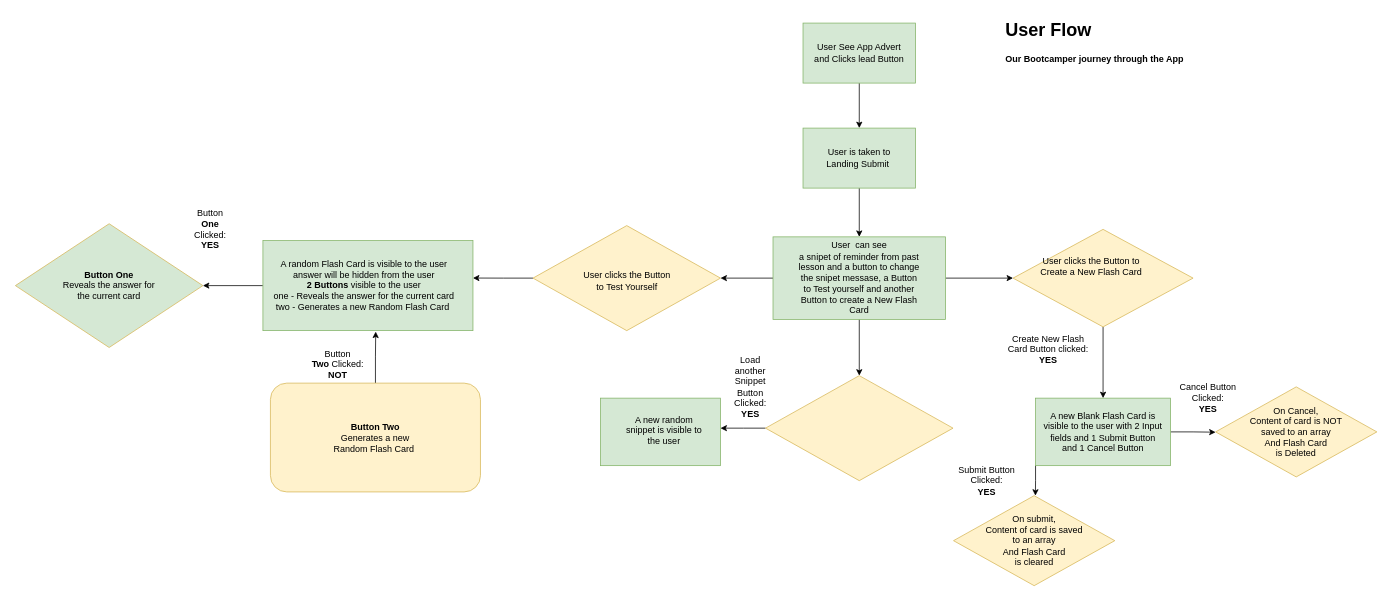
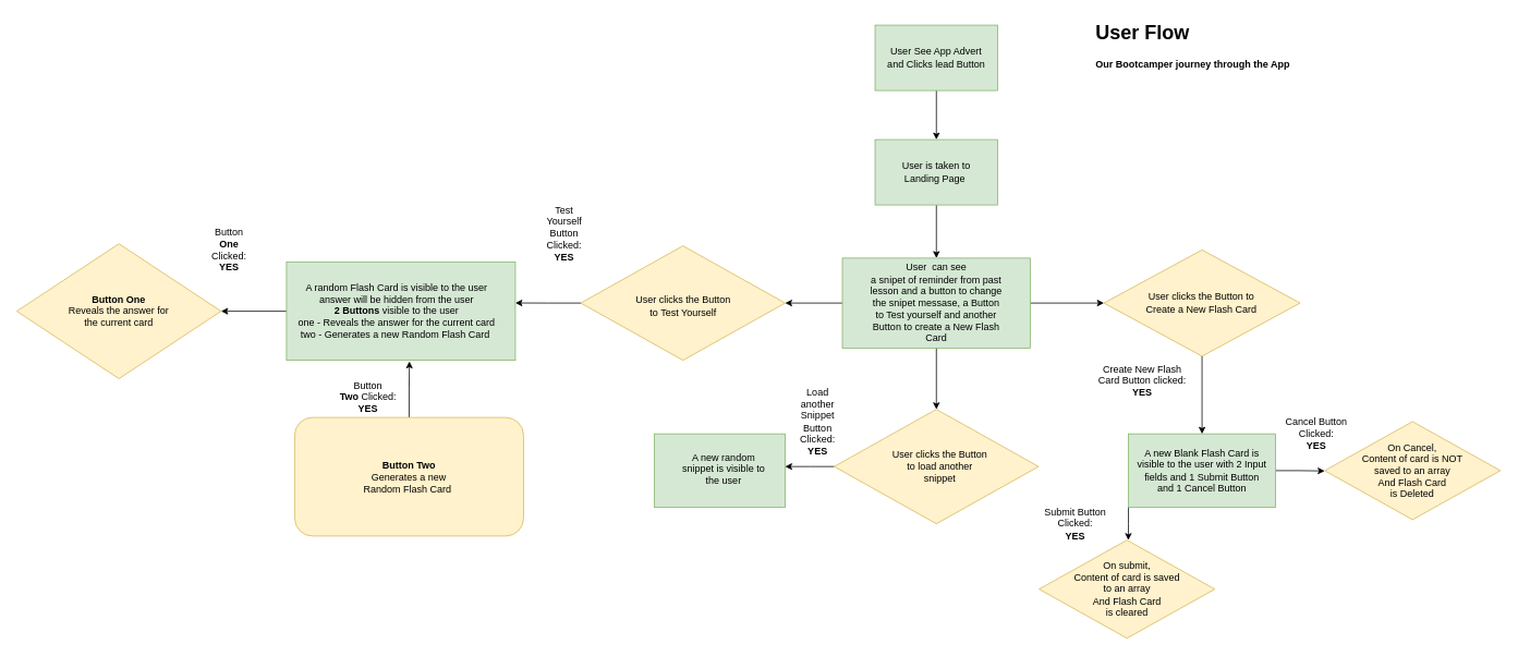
  <mxCell id="0" />
  <mxCell id="1" parent="0" />
  <mxCell id="2" style="edgeStyle=orthogonalEdgeStyle;rounded=0;orthogonalLoop=1;jettySize=auto;html=1;exitX=0.5;exitY=1;exitDx=0;exitDy=0;entryX=0.5;entryY=0;entryDx=0;entryDy=0;" edge="1" parent="1" source="3" target="6"><mxGeometry relative="1" as="geometry" /></mxCell>
  <mxCell id="3" value="" style="rounded=0;whiteSpace=wrap;html=1;fillColor=#d5e8d4;strokeColor=#82b366;" vertex="1" parent="1"><mxGeometry x="1070" y="30" width="150" height="80" as="geometry" /></mxCell>
  <mxCell id="4" value="User See App Advert and Clicks lead Button" style="text;html=1;strokeColor=none;fillColor=none;align=center;verticalAlign=middle;whiteSpace=wrap;rounded=0;" vertex="1" parent="1"><mxGeometry x="1080" y="50" width="130" height="40" as="geometry" /></mxCell>
  <mxCell id="5" style="edgeStyle=orthogonalEdgeStyle;rounded=0;orthogonalLoop=1;jettySize=auto;html=1;exitX=0.5;exitY=1;exitDx=0;exitDy=0;" edge="1" parent="1" source="6" target="11"><mxGeometry relative="1" as="geometry" /></mxCell>
  <mxCell id="6" value="" style="rounded=0;whiteSpace=wrap;html=1;fillColor=#d5e8d4;strokeColor=#82b366;" vertex="1" parent="1"><mxGeometry x="1070" y="170" width="150" height="80" as="geometry" /></mxCell>
- <mxCell id="7" value="User is taken to Landing Submit&amp;nbsp;" style="text;html=1;strokeColor=none;fillColor=none;align=center;verticalAlign=middle;whiteSpace=wrap;rounded=0;" vertex="1" parent="1"><mxGeometry x="1080" y="190" width="130" height="40" as="geometry" /></mxCell>
+ <mxCell id="7" value="User is taken to Landing Page&amp;nbsp;" style="text;html=1;strokeColor=none;fillColor=none;align=center;verticalAlign=middle;whiteSpace=wrap;rounded=0;" vertex="1" parent="1"><mxGeometry x="1080" y="190" width="130" height="40" as="geometry" /></mxCell>
  <mxCell id="8" style="edgeStyle=orthogonalEdgeStyle;rounded=0;orthogonalLoop=1;jettySize=auto;html=1;exitX=0.5;exitY=1;exitDx=0;exitDy=0;entryX=0.5;entryY=0;entryDx=0;entryDy=0;" edge="1" parent="1" source="11" target="14"><mxGeometry relative="1" as="geometry" /></mxCell>
  <mxCell id="9" style="edgeStyle=orthogonalEdgeStyle;rounded=0;orthogonalLoop=1;jettySize=auto;html=1;exitX=1;exitY=0.5;exitDx=0;exitDy=0;entryX=0;entryY=0.5;entryDx=0;entryDy=0;" edge="1" parent="1" source="11" target="23"><mxGeometry relative="1" as="geometry" /></mxCell>
  <mxCell id="10" style="edgeStyle=orthogonalEdgeStyle;rounded=0;orthogonalLoop=1;jettySize=auto;html=1;exitX=0;exitY=0.5;exitDx=0;exitDy=0;entryX=1;entryY=0.5;entryDx=0;entryDy=0;" edge="1" parent="1" source="11" target="32"><mxGeometry relative="1" as="geometry" /></mxCell>
  <mxCell id="11" value="" style="rounded=0;whiteSpace=wrap;html=1;fillColor=#d5e8d4;strokeColor=#82b366;" vertex="1" parent="1"><mxGeometry x="1030" y="315" width="230" height="110" as="geometry" /></mxCell>
  <mxCell id="12" value="User&amp;nbsp; can see &lt;br&gt;a snipet of reminder from past lesson and a button to change the snipet messase, a Button to Test yourself and another Button to create a New Flash Card" style="text;html=1;strokeColor=none;fillColor=none;align=center;verticalAlign=middle;whiteSpace=wrap;rounded=0;" vertex="1" parent="1"><mxGeometry x="1060" y="340" width="170" height="60" as="geometry" /></mxCell>
  <mxCell id="13" style="edgeStyle=orthogonalEdgeStyle;rounded=0;orthogonalLoop=1;jettySize=auto;html=1;exitX=0;exitY=0.5;exitDx=0;exitDy=0;" edge="1" parent="1" source="14"><mxGeometry relative="1" as="geometry"><mxPoint x="960" y="570" as="targetPoint" /></mxGeometry></mxCell>
  <mxCell id="14" value="" style="rhombus;whiteSpace=wrap;html=1;fillColor=#fff2cc;strokeColor=#d6b656;" vertex="1" parent="1"><mxGeometry x="1020" y="500" width="250" height="140" as="geometry" /></mxCell>
+ <mxCell id="15" value="User clicks the Button to load another snippet" style="text;html=1;strokeColor=none;fillColor=none;align=center;verticalAlign=middle;whiteSpace=wrap;rounded=0;" vertex="1" parent="1"><mxGeometry x="1087.5" y="557.5" width="122.5" height="25" as="geometry" /></mxCell>
  <mxCell id="16" value="" style="rounded=0;whiteSpace=wrap;html=1;fillColor=#d5e8d4;strokeColor=#82b366;" vertex="1" parent="1"><mxGeometry x="800" y="530" width="160" height="90" as="geometry" /></mxCell>
  <mxCell id="17" value="A new random snippet is visible to the user" style="text;html=1;strokeColor=none;fillColor=none;align=center;verticalAlign=middle;whiteSpace=wrap;rounded=0;" vertex="1" parent="1"><mxGeometry x="830" y="560" width="110" height="26.25" as="geometry" /></mxCell>
  <mxCell id="18" value="Load another Snippet Button Clicked:&lt;br&gt;&lt;b&gt;YES&lt;/b&gt;" style="text;html=1;strokeColor=none;fillColor=none;align=center;verticalAlign=middle;whiteSpace=wrap;rounded=0;" vertex="1" parent="1"><mxGeometry x="970" y="500" width="60" height="30" as="geometry" /></mxCell>
  <mxCell id="19" style="edgeStyle=orthogonalEdgeStyle;rounded=0;orthogonalLoop=1;jettySize=auto;html=1;exitX=0;exitY=1;exitDx=0;exitDy=0;" edge="1" parent="1" source="21"><mxGeometry relative="1" as="geometry"><mxPoint x="1379.8" y="660" as="targetPoint" /></mxGeometry></mxCell>
  <mxCell id="20" style="edgeStyle=orthogonalEdgeStyle;rounded=0;orthogonalLoop=1;jettySize=auto;html=1;exitX=1;exitY=0.5;exitDx=0;exitDy=0;" edge="1" parent="1" source="21"><mxGeometry relative="1" as="geometry"><mxPoint x="1620" y="575.4" as="targetPoint" /></mxGeometry></mxCell>
  <mxCell id="21" value="A new Blank Flash Card is&lt;br&gt;visible to the user with 2 Input fields and 1 Submit Button&lt;br&gt;and 1 Cancel Button" style="rounded=0;whiteSpace=wrap;html=1;fillColor=#d5e8d4;strokeColor=#82b366;" vertex="1" parent="1"><mxGeometry x="1380" y="530" width="180" height="90" as="geometry" /></mxCell>
  <mxCell id="22" style="edgeStyle=orthogonalEdgeStyle;rounded=0;orthogonalLoop=1;jettySize=auto;html=1;exitX=0.5;exitY=1;exitDx=0;exitDy=0;entryX=0.5;entryY=0;entryDx=0;entryDy=0;" edge="1" parent="1" source="23" target="21"><mxGeometry relative="1" as="geometry" /></mxCell>
  <mxCell id="23" value="" style="rhombus;whiteSpace=wrap;html=1;fillColor=#fff2cc;strokeColor=#d6b656;" vertex="1" parent="1"><mxGeometry x="1350" y="305" width="240" height="130" as="geometry" /></mxCell>
- <mxCell id="24" value="User clicks the Button to Create a New Flash Card" style="text;html=1;strokeColor=none;fillColor=none;align=center;verticalAlign=middle;whiteSpace=wrap;rounded=0;" vertex="1" parent="1"><mxGeometry x="1379.38" y="338.75" width="151.25" height="32.5" as="geometry" /></mxCell>
+ <mxCell id="24" value="User clicks the Button to Create a New Flash Card" style="text;html=1;strokeColor=none;fillColor=none;align=center;verticalAlign=middle;whiteSpace=wrap;rounded=0;" vertex="1" parent="1"><mxGeometry x="1394.38" y="353.75" width="151.25" height="32.5" as="geometry" /></mxCell>
  <mxCell id="25" value="Create New Flash Card Button clicked:&lt;br&gt;&lt;b&gt;YES&lt;/b&gt;" style="text;html=1;strokeColor=none;fillColor=none;align=center;verticalAlign=middle;whiteSpace=wrap;rounded=0;" vertex="1" parent="1"><mxGeometry x="1340" y="450" width="114.38" height="30" as="geometry" /></mxCell>
  <mxCell id="26" value="On submit,&lt;br&gt;Content of card is saved&lt;br&gt;to an array&lt;br&gt;And Flash Card&lt;br&gt;is cleared" style="rhombus;whiteSpace=wrap;html=1;fillColor=#fff2cc;strokeColor=#d6b656;" vertex="1" parent="1"><mxGeometry x="1270.63" y="660" width="215" height="120" as="geometry" /></mxCell>
  <mxCell id="27" value="Submit Button Clicked:&lt;br&gt;&lt;b&gt;YES&lt;/b&gt;" style="text;html=1;strokeColor=none;fillColor=none;align=center;verticalAlign=middle;whiteSpace=wrap;rounded=0;" vertex="1" parent="1"><mxGeometry x="1260" y="620" width="110" height="40" as="geometry" /></mxCell>
  <mxCell id="28" value="On Cancel,&lt;br&gt;Content of card is NOT&lt;br&gt;saved to an array&lt;br&gt;And Flash Card&lt;br&gt;is Deleted" style="rhombus;whiteSpace=wrap;html=1;fillColor=#fff2cc;strokeColor=#d6b656;" vertex="1" parent="1"><mxGeometry x="1620" y="515" width="215" height="120" as="geometry" /></mxCell>
  <mxCell id="29" value="Cancel Button Clicked:&lt;br&gt;&lt;b&gt;YES&lt;/b&gt;" style="text;html=1;strokeColor=none;fillColor=none;align=center;verticalAlign=middle;whiteSpace=wrap;rounded=0;" vertex="1" parent="1"><mxGeometry x="1570" y="515" width="80" height="30" as="geometry" /></mxCell>
  <mxCell id="30" value="&lt;h1&gt;User Flow&lt;/h1&gt;&lt;p&gt;&lt;b&gt;Our Bootcamper journey through the App&lt;/b&gt;&lt;/p&gt;" style="text;html=1;strokeColor=none;fillColor=none;spacing=5;spacingTop=-20;whiteSpace=wrap;overflow=hidden;rounded=0;" vertex="1" parent="1"><mxGeometry x="1335" y="20" width="275" height="80" as="geometry" /></mxCell>
  <mxCell id="31" style="edgeStyle=orthogonalEdgeStyle;rounded=0;orthogonalLoop=1;jettySize=auto;html=1;exitX=0;exitY=0.5;exitDx=0;exitDy=0;" edge="1" parent="1" source="32"><mxGeometry relative="1" as="geometry"><mxPoint x="630" y="369.895" as="targetPoint" /></mxGeometry></mxCell>
  <mxCell id="32" value="" style="rhombus;whiteSpace=wrap;html=1;fillColor=#fff2cc;strokeColor=#d6b656;" vertex="1" parent="1"><mxGeometry x="710" y="300" width="250" height="140" as="geometry" /></mxCell>
  <mxCell id="33" value="User clicks the Button to Test Yourself" style="text;html=1;strokeColor=none;fillColor=none;align=center;verticalAlign=middle;whiteSpace=wrap;rounded=0;" vertex="1" parent="1"><mxGeometry x="773.75" y="361.25" width="122.5" height="25" as="geometry" /></mxCell>
+ <mxCell id="34" value="Test Yourself Button Clicked:&lt;br&gt;&lt;b&gt;YES&lt;/b&gt;" style="text;html=1;strokeColor=none;fillColor=none;align=center;verticalAlign=middle;whiteSpace=wrap;rounded=0;" vertex="1" parent="1"><mxGeometry x="660" y="270" width="60" height="30" as="geometry" /></mxCell>
  <mxCell id="35" style="edgeStyle=orthogonalEdgeStyle;rounded=0;orthogonalLoop=1;jettySize=auto;html=1;exitX=0;exitY=0.5;exitDx=0;exitDy=0;" edge="1" parent="1" source="36" target="40"><mxGeometry relative="1" as="geometry"><mxPoint x="230" y="380.391" as="targetPoint" /></mxGeometry></mxCell>
  <mxCell id="36" value="" style="rounded=0;whiteSpace=wrap;html=1;fillColor=#d5e8d4;strokeColor=#82b366;" vertex="1" parent="1"><mxGeometry x="350" y="320" width="280" height="120" as="geometry" /></mxCell>
  <mxCell id="37" value="A random Flash Card is visible to the user&lt;br&gt;answer will be hidden from the user&lt;br&gt;&lt;b&gt;2 Buttons&lt;/b&gt; visible to the user&lt;br&gt;one - Reveals the answer for the current card&lt;br&gt;two - Generates a new Random Flash Card&amp;nbsp;" style="text;html=1;strokeColor=none;fillColor=none;align=center;verticalAlign=middle;whiteSpace=wrap;rounded=0;" vertex="1" parent="1"><mxGeometry x="360" y="366.87" width="250" height="26.25" as="geometry" /></mxCell>
  <mxCell id="38" style="edgeStyle=orthogonalEdgeStyle;rounded=0;orthogonalLoop=1;jettySize=auto;html=1;exitX=0.5;exitY=0;exitDx=0;exitDy=0;entryX=0.537;entryY=1.011;entryDx=0;entryDy=0;entryPerimeter=0;" edge="1" parent="1" source="39" target="36"><mxGeometry relative="1" as="geometry" /></mxCell>
  <mxCell id="39" value="&lt;b&gt;Button Two&lt;/b&gt;&lt;br&gt;Generates a new&lt;br&gt;Random Flash Card&amp;nbsp;" style="whiteSpace=wrap;html=1;fillColor=#fff2cc;strokeColor=#d6b656;rounded=1;" vertex="1" parent="1"><mxGeometry x="360" y="510" width="280" height="145" as="geometry" /></mxCell>
- <mxCell id="40" value="&lt;b&gt;Button One&lt;/b&gt;&lt;br&gt;Reveals the answer for&lt;br&gt;the current card" style="rhombus;whiteSpace=wrap;html=1;fillColor=#d5e8d4;strokeColor=#d6b656;" vertex="1" parent="1"><mxGeometry x="20" y="297.5" width="250" height="165" as="geometry" /></mxCell>
+ <mxCell id="40" value="&lt;b&gt;Button One&lt;/b&gt;&lt;br&gt;Reveals the answer for&lt;br&gt;the current card" style="rhombus;whiteSpace=wrap;html=1;fillColor=#fff2cc;strokeColor=#d6b656;" vertex="1" parent="1"><mxGeometry x="20" y="297.5" width="250" height="165" as="geometry" /></mxCell>
  <mxCell id="41" value="Button &lt;b&gt;One&lt;/b&gt; Clicked:&lt;br&gt;&lt;b&gt;YES&lt;/b&gt;" style="text;html=1;strokeColor=none;fillColor=none;align=center;verticalAlign=middle;whiteSpace=wrap;rounded=0;" vertex="1" parent="1"><mxGeometry x="250" y="290" width="60" height="30" as="geometry" /></mxCell>
- <mxCell id="42" value="Button &lt;b&gt;Two&lt;/b&gt;&amp;nbsp;Clicked:&lt;br&gt;&lt;b&gt;NOT&lt;/b&gt;" style="text;html=1;strokeColor=none;fillColor=none;align=center;verticalAlign=middle;whiteSpace=wrap;rounded=0;" vertex="1" parent="1"><mxGeometry x="420" y="470" width="60" height="30" as="geometry" /></mxCell>
+ <mxCell id="42" value="Button &lt;b&gt;Two&lt;/b&gt;&amp;nbsp;Clicked:&lt;br&gt;&lt;b&gt;YES&lt;/b&gt;" style="text;html=1;strokeColor=none;fillColor=none;align=center;verticalAlign=middle;whiteSpace=wrap;rounded=0;" vertex="1" parent="1"><mxGeometry x="420" y="470" width="60" height="30" as="geometry" /></mxCell>
